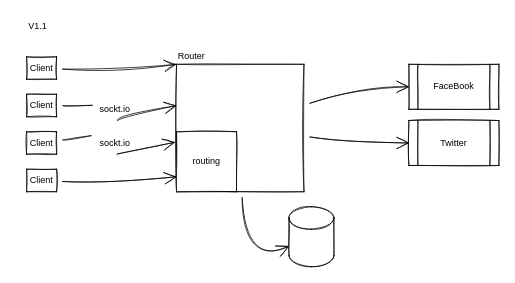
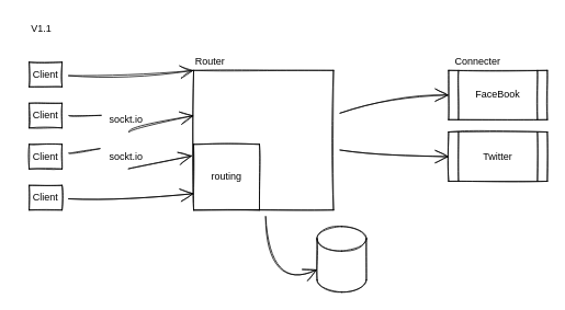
  <mxCell id="0" />
  <mxCell id="1" parent="0" />
  <mxCell id="2" style="edgeStyle=none;curved=1;rounded=0;orthogonalLoop=1;jettySize=auto;html=1;entryX=0;entryY=0;entryDx=0;entryDy=0;endArrow=open;startSize=14;endSize=14;sourcePerimeterSpacing=8;targetPerimeterSpacing=8;sketch=1;" parent="1" source="3" target="5" edge="1"><mxGeometry relative="1" as="geometry"><Array as="points"><mxPoint x="155" y="95" /></Array></mxGeometry></mxCell>
  <mxCell id="3" value="Client" style="rounded=0;whiteSpace=wrap;html=1;hachureGap=4;pointerEvents=0;arcSize=50;sketch=1;" parent="1" vertex="1"><mxGeometry x="35" y="75" width="40" height="30" as="geometry" /></mxCell>
  <mxCell id="4" value="" style="group;rounded=0;sketch=1;" parent="1" vertex="1" connectable="0"><mxGeometry x="235" y="65" width="170" height="190" as="geometry" /></mxCell>
  <mxCell id="5" value="" style="whiteSpace=wrap;html=1;aspect=fixed;hachureGap=4;pointerEvents=0;align=center;rounded=0;sketch=1;" parent="4" vertex="1"><mxGeometry y="20" width="170" height="170" as="geometry" /></mxCell>
  <mxCell id="6" value="Router" style="text;html=1;strokeColor=none;fillColor=none;align=center;verticalAlign=middle;whiteSpace=wrap;rounded=0;hachureGap=4;pointerEvents=0;sketch=1;" parent="4" vertex="1"><mxGeometry width="40" height="20" as="geometry" /></mxCell>
  <mxCell id="7" value="routing" style="whiteSpace=wrap;html=1;aspect=fixed;hachureGap=4;pointerEvents=0;rounded=0;sketch=1;" parent="4" vertex="1"><mxGeometry y="110" width="80" height="80" as="geometry" /></mxCell>
  <mxCell id="8" value="FaceBook" style="shape=process;whiteSpace=wrap;html=1;backgroundOutline=1;hachureGap=4;pointerEvents=0;rounded=0;sketch=1;" parent="1" vertex="1"><mxGeometry x="545" y="85" width="120" height="60" as="geometry" /></mxCell>
+ <mxCell id="9" value="Connecter" style="text;html=1;align=center;verticalAlign=middle;resizable=0;points=[];autosize=1;strokeColor=none;fillColor=none;rounded=0;sketch=1;" parent="1" vertex="1"><mxGeometry x="545" y="65" width="70" height="20" as="geometry" /></mxCell>
  <mxCell id="10" value="" style="shape=cylinder3;whiteSpace=wrap;html=1;boundedLbl=1;backgroundOutline=1;size=15;hachureGap=4;pointerEvents=0;rounded=0;sketch=1;" parent="1" vertex="1"><mxGeometry x="385" y="275" width="60" height="80" as="geometry" /></mxCell>
  <mxCell id="11" style="edgeStyle=none;curved=1;rounded=0;orthogonalLoop=1;jettySize=auto;html=1;entryX=0;entryY=0;entryDx=0;entryDy=52.5;entryPerimeter=0;endArrow=open;startSize=14;endSize=14;sourcePerimeterSpacing=8;targetPerimeterSpacing=8;sketch=1;" parent="1" source="5" target="10" edge="1"><mxGeometry relative="1" as="geometry"><Array as="points"><mxPoint x="325" y="355" /></Array></mxGeometry></mxCell>
  <mxCell id="12" style="edgeStyle=none;curved=1;rounded=0;orthogonalLoop=1;jettySize=auto;html=1;entryX=0;entryY=0.324;entryDx=0;entryDy=0;entryPerimeter=0;endArrow=open;startSize=14;endSize=14;targetPerimeterSpacing=8;startArrow=none;sketch=1;" parent="1" source="23" target="5" edge="1"><mxGeometry relative="1" as="geometry"><Array as="points"><mxPoint x="155" y="155" /></Array></mxGeometry></mxCell>
  <mxCell id="13" value="Client" style="rounded=0;whiteSpace=wrap;html=1;hachureGap=4;pointerEvents=0;arcSize=50;sketch=1;" parent="1" vertex="1"><mxGeometry x="35" y="125" width="40" height="30" as="geometry" /></mxCell>
  <mxCell id="14" style="edgeStyle=none;curved=1;rounded=0;orthogonalLoop=1;jettySize=auto;html=1;entryX=-0.025;entryY=0.175;entryDx=0;entryDy=0;entryPerimeter=0;endArrow=open;startSize=14;endSize=14;targetPerimeterSpacing=8;startArrow=none;sketch=1;" parent="1" source="21" target="7" edge="1"><mxGeometry relative="1" as="geometry"><Array as="points"><mxPoint x="155" y="205" /></Array></mxGeometry></mxCell>
  <mxCell id="15" value="Client" style="rounded=0;whiteSpace=wrap;html=1;hachureGap=4;pointerEvents=0;arcSize=50;sketch=1;" parent="1" vertex="1"><mxGeometry x="35" y="175" width="40" height="30" as="geometry" /></mxCell>
  <mxCell id="16" style="edgeStyle=none;curved=1;rounded=0;orthogonalLoop=1;jettySize=auto;html=1;entryX=0;entryY=0.75;entryDx=0;entryDy=0;endArrow=open;startSize=14;endSize=14;sourcePerimeterSpacing=8;targetPerimeterSpacing=8;sketch=1;" parent="1" source="17" target="7" edge="1"><mxGeometry relative="1" as="geometry"><Array as="points"><mxPoint x="155" y="245" /></Array></mxGeometry></mxCell>
  <mxCell id="17" value="Client" style="rounded=0;whiteSpace=wrap;html=1;hachureGap=4;pointerEvents=0;arcSize=50;sketch=1;" parent="1" vertex="1"><mxGeometry x="35" y="225" width="40" height="30" as="geometry" /></mxCell>
  <mxCell id="18" value="Twitter" style="shape=process;whiteSpace=wrap;html=1;backgroundOutline=1;hachureGap=4;pointerEvents=0;rounded=0;sketch=1;" parent="1" vertex="1"><mxGeometry x="545" y="160" width="120" height="60" as="geometry" /></mxCell>
  <mxCell id="19" style="edgeStyle=none;curved=1;rounded=0;orthogonalLoop=1;jettySize=auto;html=1;entryX=0;entryY=0.5;entryDx=0;entryDy=0;endArrow=open;startSize=14;endSize=14;sourcePerimeterSpacing=8;targetPerimeterSpacing=8;sketch=1;" parent="1" source="5" target="18" edge="1"><mxGeometry relative="1" as="geometry"><Array as="points"><mxPoint x="475" y="190" /></Array></mxGeometry></mxCell>
  <mxCell id="20" style="edgeStyle=none;curved=1;rounded=0;orthogonalLoop=1;jettySize=auto;html=1;entryX=0;entryY=0.5;entryDx=0;entryDy=0;endArrow=open;startSize=14;endSize=14;sourcePerimeterSpacing=8;targetPerimeterSpacing=8;sketch=1;" parent="1" source="5" target="8" edge="1"><mxGeometry relative="1" as="geometry"><Array as="points"><mxPoint x="475" y="115" /></Array></mxGeometry></mxCell>
  <mxCell id="21" value="sockt.io" style="text;html=1;strokeColor=none;fillColor=none;align=center;verticalAlign=middle;whiteSpace=wrap;rounded=0;rotation=0;sketch=1;" parent="1" vertex="1"><mxGeometry x="122.5" y="175" width="60" height="30" as="geometry" /></mxCell>
  <mxCell id="22" value="" style="edgeStyle=none;curved=1;rounded=0;orthogonalLoop=1;jettySize=auto;html=1;entryX=-0.025;entryY=0.175;entryDx=0;entryDy=0;entryPerimeter=0;endArrow=none;startSize=14;endSize=14;sourcePerimeterSpacing=8;sketch=1;" parent="1" source="15" target="21" edge="1"><mxGeometry relative="1" as="geometry"><Array as="points" /><mxPoint x="83" y="194.2" as="sourcePoint" /><mxPoint x="233" y="189" as="targetPoint" /></mxGeometry></mxCell>
  <mxCell id="23" value="sockt.io" style="text;html=1;strokeColor=none;fillColor=none;align=center;verticalAlign=middle;whiteSpace=wrap;rounded=0;rotation=0;sketch=1;" parent="1" vertex="1"><mxGeometry x="122.5" y="130" width="60" height="30" as="geometry" /></mxCell>
  <mxCell id="24" value="" style="edgeStyle=none;curved=1;rounded=0;orthogonalLoop=1;jettySize=auto;html=1;entryX=0;entryY=0.324;entryDx=0;entryDy=0;entryPerimeter=0;endArrow=none;startSize=14;endSize=14;sourcePerimeterSpacing=8;sketch=1;" parent="1" source="13" target="23" edge="1"><mxGeometry relative="1" as="geometry"><Array as="points" /><mxPoint x="83" y="144.2" as="sourcePoint" /><mxPoint x="235" y="140.08" as="targetPoint" /></mxGeometry></mxCell>
  <mxCell id="25" value="V1.1" style="text;html=1;strokeColor=none;fillColor=none;align=center;verticalAlign=middle;whiteSpace=wrap;rounded=0;" vertex="1" parent="1"><mxGeometry x="20" y="20" width="60" height="30" as="geometry" /></mxCell>
